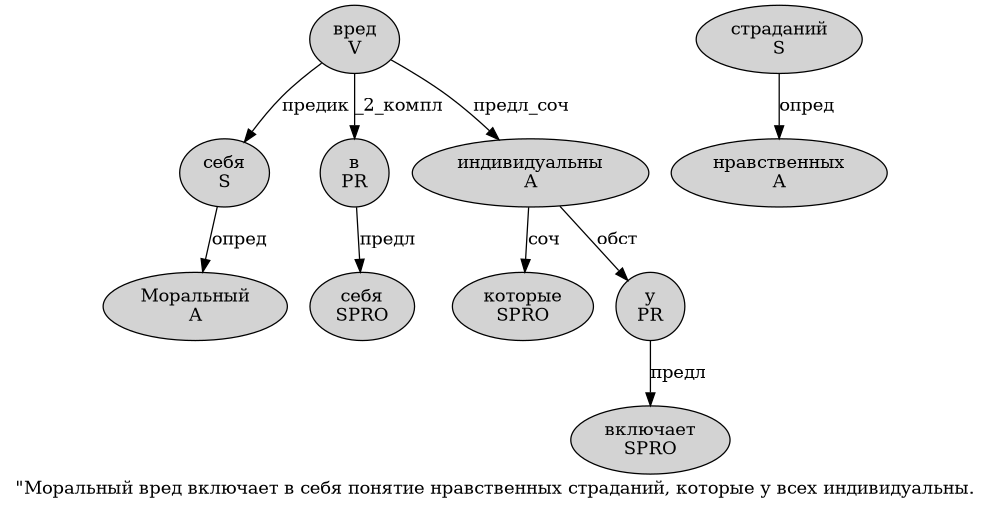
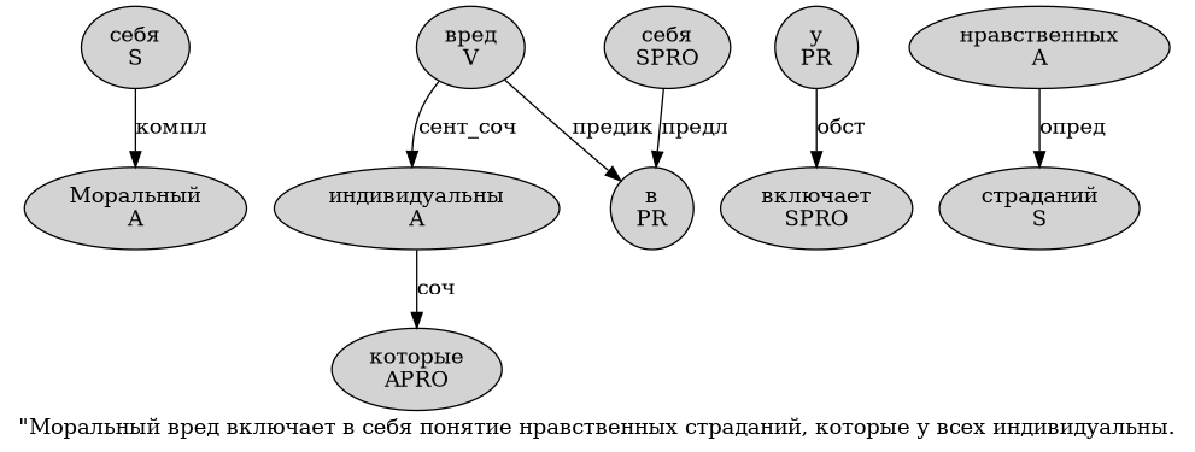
  digraph {
    label="\"Моральный вред включает в себя понятие нравственных страданий, которые у всех индивидуальны."
    node [fillcolor=lightgray penwidth=1 shape=ellipse style=filled]
    n1 [label="Моральный\nA"]
    n2 [label="себя\nS"]
    n3 [label="вред\nV"]
    n4 [label="в\nPR"]
    n5 [label="индивидуальны\nA"]
    n6 [label="себя\nSPRO"]
-   n7 [label="которые\nSPRO"]
+   n7 [label="которые\nAPRO"]
    n8 [label="у\nPR"]
    n9 [label="страданий\nS"]
    n10 [label="нравственных\nA"]
    n11 [label="включает\nSPRO"]
-   n2 -> n1 [label="опред"]
-   n3 -> n2 [label="предик"]
-   n3 -> n4 [label="_2_компл"]
-   n3 -> n5 [label="предл_соч"]
-   n4 -> n6 [label="предл"]
+   n2 -> n1 [label="компл"]
+   n3 -> n4 [label="предик"]
+   n3 -> n5 [label="сент_соч"]
+   n6 -> n4 [label="предл"]
    n5 -> n7 [label="соч"]
-   n5 -> n8 [label="обст"]
-   n8 -> n11 [label="предл"]
-   n9 -> n10 [label="опред"]
+   n8 -> n11 [label="обст"]
+   n10 -> n9 [label="опред"]
  }
